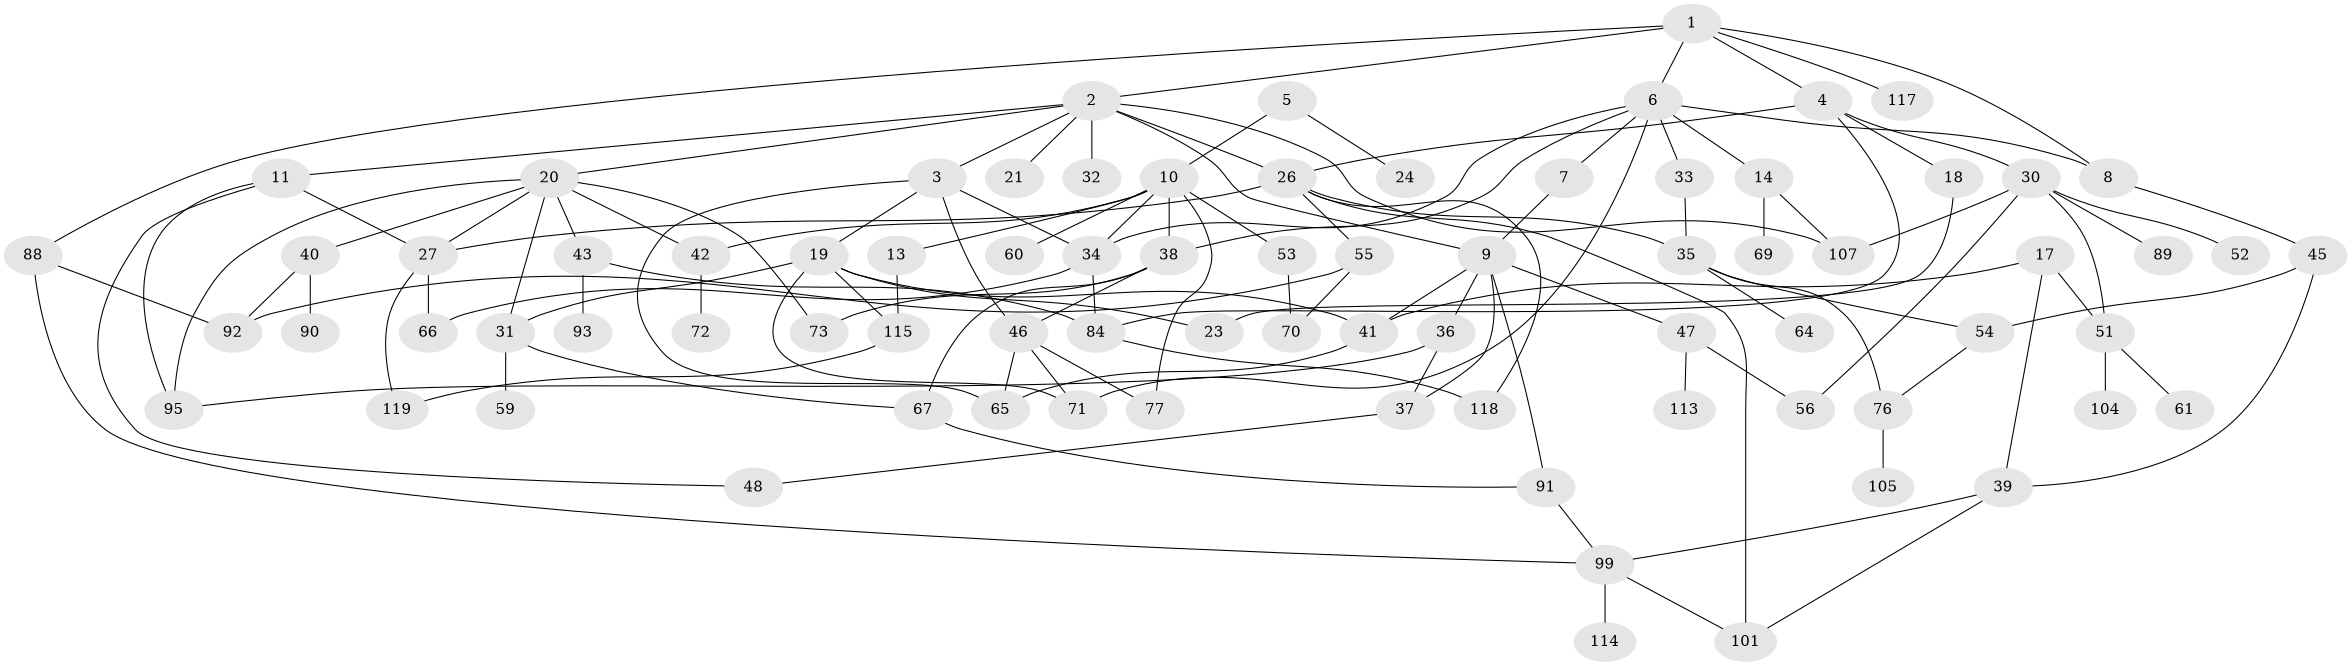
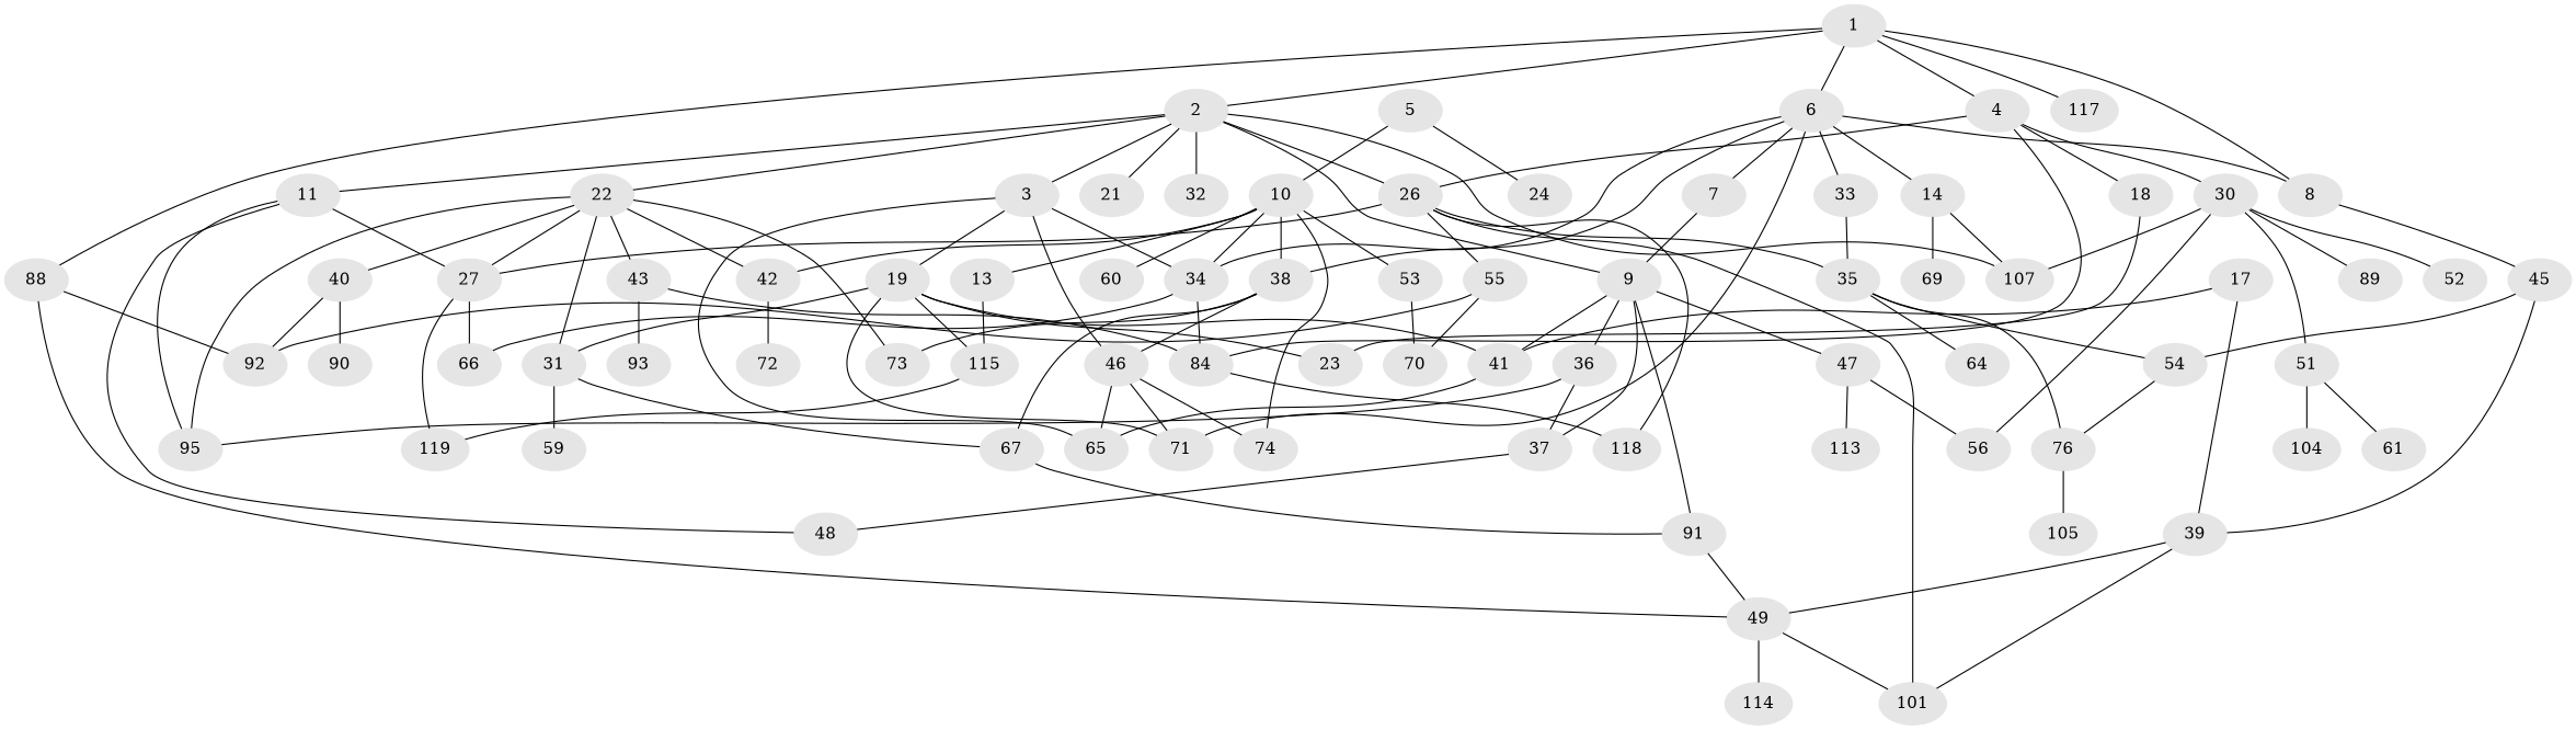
  graph {
    node [color=gray90 style=filled]
    1 [super="+78"]
    2 [super="+20"]
    4 [super="+98"]
    6 [super="+44"]
    8
    88 [super="+100"]
    117
    3 [super="+45"]
    9 [super="+28"]
    11 [super="+86"]
    21
-   22 [super="+29" label=20]
+   22 [super="+29"]
    26 [super="+97"]
    32 [super="+63"]
    107
    18
    30 [super="+57"]
    84 [super="+94"]
    34 [super="+81"]
    7
    14 [super="+16"]
    33 [super="+62"]
    38 [super="+58"]
    71 [super="+75"]
    n25 [label=45 super="+109"]
-   99 [super="+102"]
+   99 [super="+102" label=49]
    92 [super="+106"]
    19 [super="+96"]
    46 [super="+68"]
    65
    36 [super="+82"]
    37
    41 [super="+77"]
    47
    91 [super="+108"]
    27 [super="+79"]
    48
    95
    17 [super="+25"]
    39 [super="+116"]
    51 [super="+110"]
    42 [super="+111"]
    31 [super="+50"]
    40 [super="+87"]
    43 [super="+49"]
    73
    35 [super="+85"]
    55 [super="+80"]
    101
    118
    115
    23
    66
-   74 [label=77]
+   74
    10 [super="+12"]
    5
    24
    52
    56 [super="+83"]
    89
    13 [super="+103"]
    53
    60
    69
    67
    54
    113
    72
    70
    119
    76 [super="+112"]
    61
    104
    59
    90
    93
    64
    105
    114
    1 -- 2
    1 -- 4
    1 -- 6
    1 -- 8
    1 -- 88
    1 -- 117
    2 -- 3
    2 -- 9
    2 -- 11
    2 -- 21
    2 -- 22
    2 -- 26
    2 -- 32
    2 -- 107
    4 -- 26
    4 -- 18
    4 -- 30
    4 -- 84
    6 -- 8
    6 -- 34
    6 -- 7
    6 -- 14
    6 -- 33
    6 -- 38
    6 -- 71
    8 -- n25
    88 -- 99
    88 -- 92
    3 -- 34 [weight=2]
    3 -- 19
    3 -- 46
    3 -- 65
    9 -- 36
    9 -- 37
    9 -- 41
    9 -- 47
    9 -- 91
    11 -- 27
    11 -- 48
    11 -- 95
    22 -- 27
    22 -- 95
    22 -- 42
    22 -- 31
    22 -- 40
    22 -- 43
    22 -- 73
    26 -- 27
    26 -- 35
    26 -- 55
    26 -- 101
    26 -- 118
    18 -- 23
    30 -- 107
    30 -- 51
    30 -- 52
    30 -- 56
    30 -- 89
    84 -- 118
    34 -- 84
    34 -- 66
    7 -- 9 [weight=2]
    14 -- 107
    14 -- 69
    33 -- 35
    38 -- 46
    38 -- 73
    38 -- 67
    n25 -- 39
    n25 -- 54
    99 -- 101
    99 -- 114
    19 -- 71
    19 -- 41 [weight=2]
    19 -- 31
    19 -- 115
    19 -- 23
    46 -- 71
    46 -- 65
    46 -- 74
    36 -- 37
    36 -- 95
    37 -- 48
    41 -- 65
    47 -- 56
    47 -- 113
    91 -- 99
    27 -- 66
    27 -- 119
    17 -- 41
    17 -- 39
-   17 -- 51
    39 -- 99
    39 -- 101
    51 -- 61
    51 -- 104
    42 -- 72
    31 -- 67
    31 -- 59
    40 -- 92
    40 -- 90
    43 -- 84
    43 -- 93
    35 -- 54
    35 -- 76
    35 -- 64
    55 -- 92
    55 -- 70
    115 -- 119
    10 -- 34
    10 -- 38
    10 -- 42
    10 -- 74
    10 -- 13
    10 -- 53
    10 -- 60
    5 -- 10
    5 -- 24
    13 -- 115
    53 -- 70
    67 -- 91
    54 -- 76
    76 -- 105
  }
